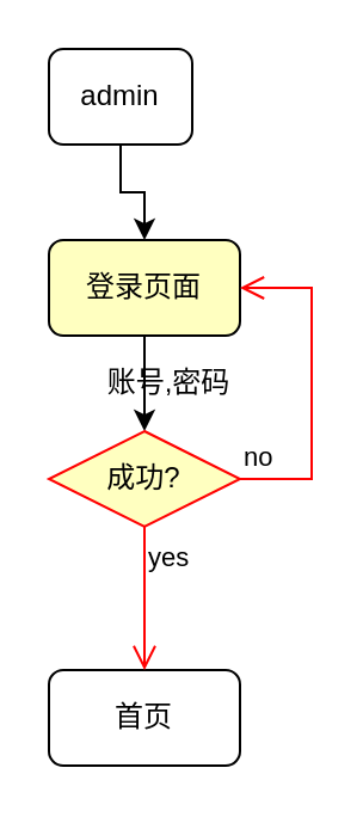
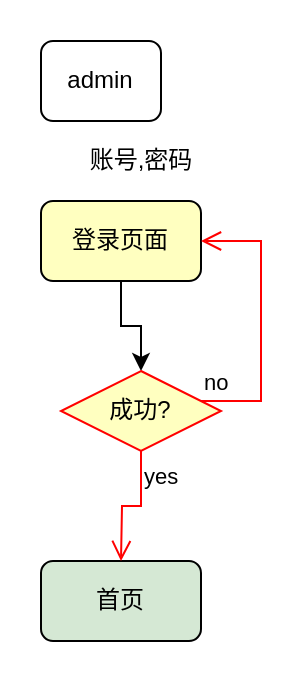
  <mxCell id="0" />
  <mxCell id="1" parent="0" />
- <mxCell id="2" style="edgeStyle=orthogonalEdgeStyle;rounded=0;orthogonalLoop=1;jettySize=auto;html=1;exitX=0.5;exitY=1;exitDx=0;exitDy=0;entryX=0.5;entryY=0;entryDx=0;entryDy=0;" parent="1" source="3" target="5" edge="1"><mxGeometry relative="1" as="geometry" /></mxCell>
  <mxCell id="3" value="admin" style="rounded=1;whiteSpace=wrap;html=1;" parent="1" vertex="1"><mxGeometry x="20" y="20" width="60" height="40" as="geometry" /></mxCell>
  <mxCell id="4" style="edgeStyle=orthogonalEdgeStyle;rounded=0;orthogonalLoop=1;jettySize=auto;html=1;exitX=0.5;exitY=1;exitDx=0;exitDy=0;entryX=0.5;entryY=0;entryDx=0;entryDy=0;" parent="1" source="5" target="8" edge="1"><mxGeometry relative="1" as="geometry" /></mxCell>
  <mxCell id="5" value="登录页面" style="rounded=1;whiteSpace=wrap;html=1;fillColor=#ffffc0;" parent="1" vertex="1"><mxGeometry x="20" y="100" width="80" height="40" as="geometry" /></mxCell>
- <mxCell id="6" value="账号,密码" style="text;html=1;align=center;verticalAlign=middle;resizable=0;points=[];autosize=1;strokeColor=none;fillColor=none;" parent="1" vertex="1"><mxGeometry x="35" y="150" width="70" height="20" as="geometry" /></mxCell>
- <mxCell id="7" value="首页" style="rounded=1;whiteSpace=wrap;html=1;" parent="1" vertex="1"><mxGeometry x="20" y="280" width="80" height="40" as="geometry" /></mxCell>
- <mxCell id="8" value="成功?" style="rhombus;whiteSpace=wrap;html=1;fillColor=#ffffc0;strokeColor=#ff0000;" parent="1" vertex="1"><mxGeometry x="20" y="180" width="80" height="40" as="geometry" /></mxCell>
+ <mxCell id="6" value="账号,密码" style="text;html=1;align=center;verticalAlign=middle;resizable=0;points=[];autosize=1;strokeColor=none;fillColor=none;" parent="1" vertex="1"><mxGeometry x="35" y="70" width="70" height="20" as="geometry" /></mxCell>
+ <mxCell id="7" value="首页" style="rounded=1;whiteSpace=wrap;html=1;fillColor=#d5e8d4;" parent="1" vertex="1"><mxGeometry x="20" y="280" width="80" height="40" as="geometry" /></mxCell>
+ <mxCell id="8" value="成功?" style="rhombus;whiteSpace=wrap;html=1;fillColor=#ffffc0;strokeColor=#ff0000;" parent="1" vertex="1"><mxGeometry x="30" y="185" width="80" height="40" as="geometry" /></mxCell>
  <mxCell id="9" value="no" style="edgeStyle=orthogonalEdgeStyle;html=1;align=left;verticalAlign=bottom;endArrow=open;endSize=8;strokeColor=#ff0000;rounded=0;entryX=1;entryY=0.5;entryDx=0;entryDy=0;" parent="1" source="8" target="5" edge="1"><mxGeometry x="-1" relative="1" as="geometry"><mxPoint x="200" y="200" as="targetPoint" /><Array as="points"><mxPoint x="130" y="200" /><mxPoint x="130" y="120" /></Array></mxGeometry></mxCell>
  <mxCell id="10" value="yes" style="edgeStyle=orthogonalEdgeStyle;html=1;align=left;verticalAlign=top;endArrow=open;endSize=8;strokeColor=#ff0000;rounded=0;" parent="1" source="8" edge="1"><mxGeometry x="-1" relative="1" as="geometry"><mxPoint x="60" y="280" as="targetPoint" /></mxGeometry></mxCell>
